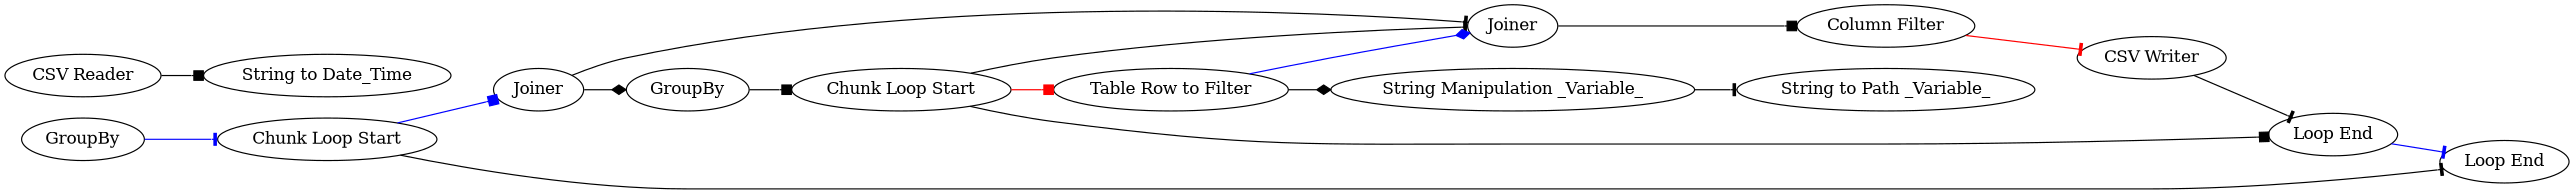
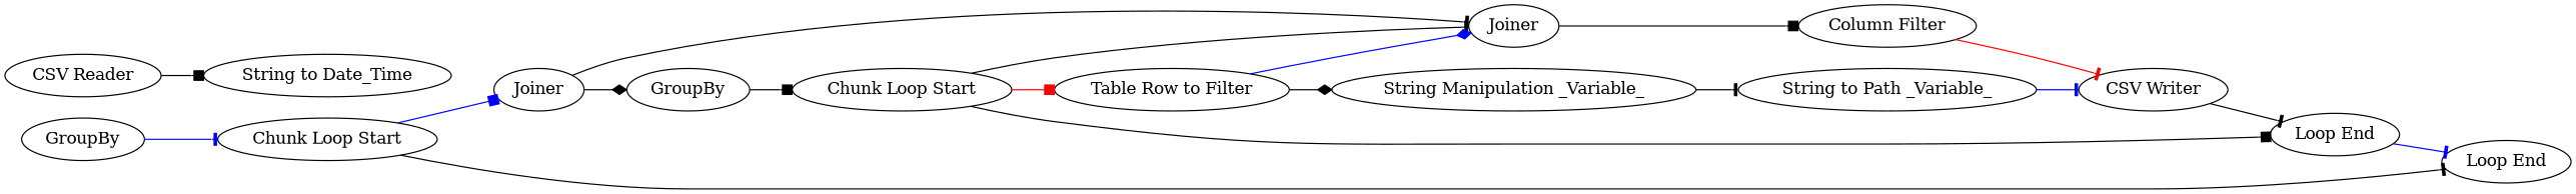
  digraph {
    rankdir=LR
    edge [arrowhead=tee color=black]
    n1 [label=Joiner]
    n2 [label=GroupBy]
    n3 [label=Joiner]
    n4 [label="Chunk Loop Start"]
    n5 [label="Column Filter"]
    n6 [label="Loop End"]
    n7 [label="Table Row to Filter"]
    n8 [label="Loop End"]
    n9 [label="String Manipulation _Variable_"]
    n10 [label="CSV Writer"]
    n11 [label="String to Date_Time"]
    n12 [label="String to Path _Variable_"]
    n13 [label="Chunk Loop Start"]
    n14 [label=GroupBy]
    n15 [label="CSV Reader"]
    n1 -> n2 [arrowhead=diamond]
    n1 -> n3
    n2 -> n4 [arrowhead=box]
    n3 -> n5 [arrowhead=box]
    n4 -> n3
    n4 -> n6 [arrowhead=box]
    n4 -> n7 [arrowhead=box color=red]
    n5 -> n10 [color=red]
    n6 -> n8 [color=blue]
    n7 -> n3 [arrowhead=diamond color=blue]
    n7 -> n9 [arrowhead=diamond]
    n9 -> n12
    n10 -> n6
+   n12 -> n10 [color=blue]
    n13 -> n1 [arrowhead=box color=blue]
    n13 -> n8
    n14 -> n13 [color=blue]
    n15 -> n11 [arrowhead=box]
  }
